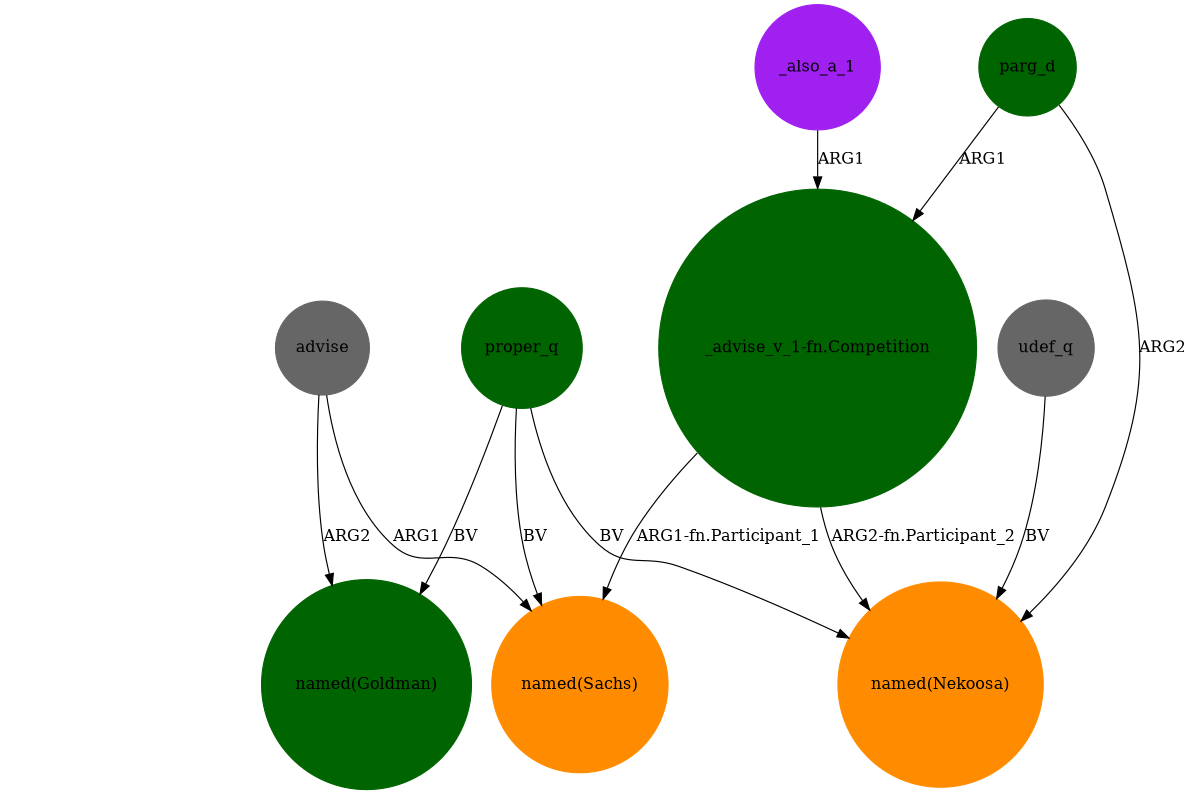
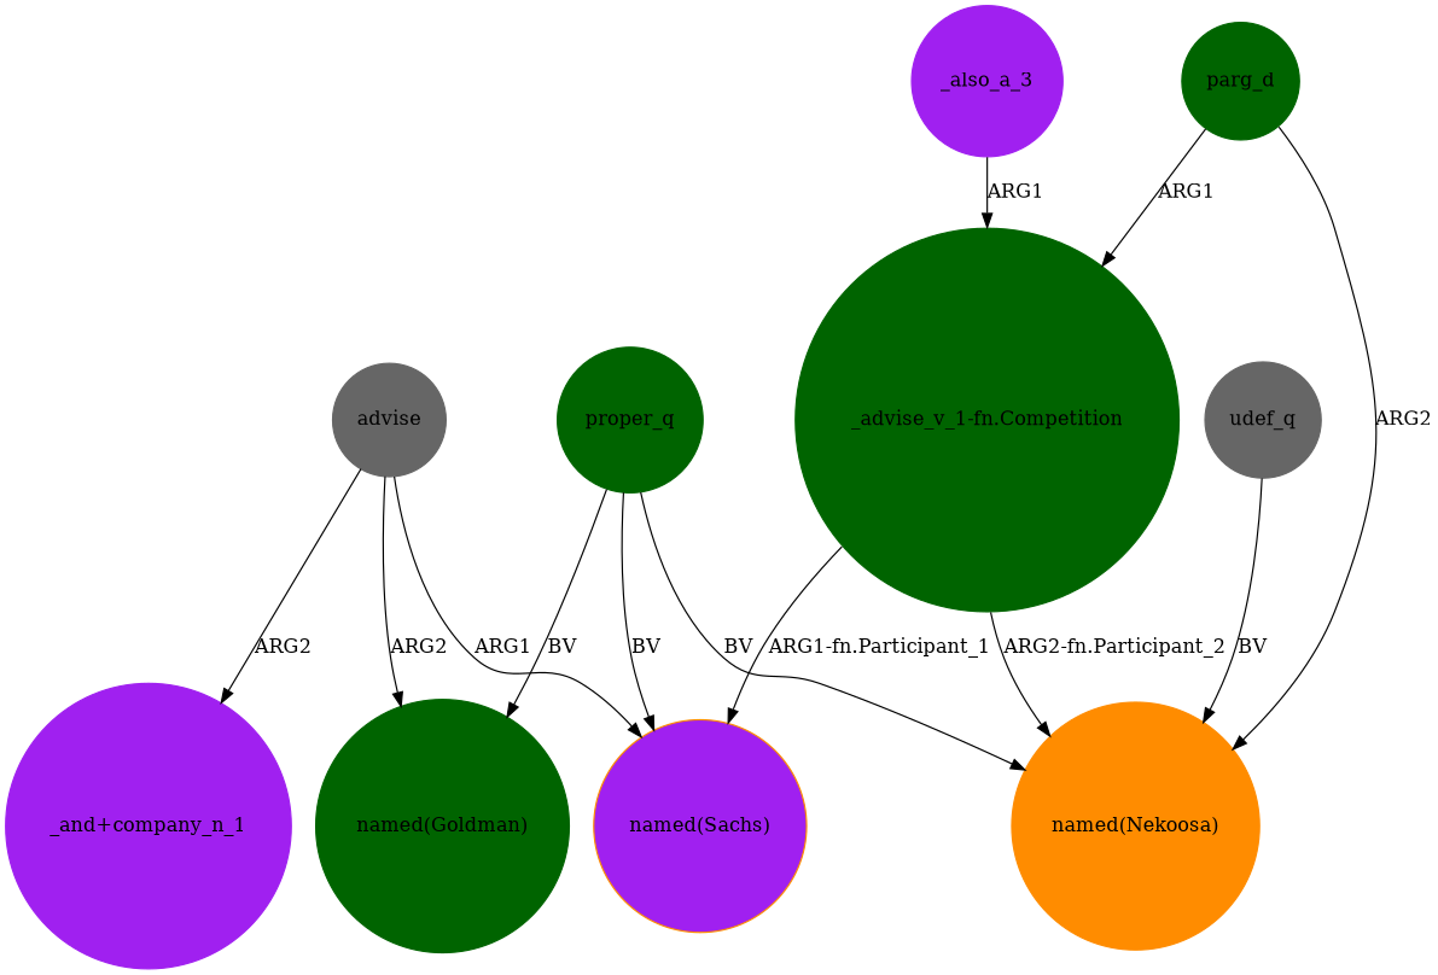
  digraph {
    fontname="DejaVu Serif"
    node [color=darkgreen fontname="DejaVu Serif" shape=circle style=filled]
    edge [fontname="DejaVu Serif"]
-   _also_a_1 [color=purple]
+   _also_a_1 [color=purple label=_also_a_3]
    "_advise_v_1-fn.Competition"
-   "named(Sachs)" [color=darkorange]
+   "named(Sachs)" [color=darkorange fillcolor=purple]
    "named(Nekoosa)" [color=darkorange]
    n5 [color=gray40 label=advise]
    "named(Goldman)"
+   "_and+company_n_1" [color=purple]
    parg_d
    proper_q
    udef_q [color=gray40]
    _also_a_1 -> "_advise_v_1-fn.Competition" [label=ARG1]
    "_advise_v_1-fn.Competition" -> "named(Sachs)" [label="ARG1-fn.Participant_1"]
    "_advise_v_1-fn.Competition" -> "named(Nekoosa)" [label="ARG2-fn.Participant_2"]
    n5 -> "named(Sachs)" [label=ARG1]
    n5 -> "named(Goldman)" [label=ARG2]
+   n5 -> "_and+company_n_1" [label=ARG2]
    parg_d -> "_advise_v_1-fn.Competition" [label=ARG1]
    parg_d -> "named(Nekoosa)" [label=ARG2]
    proper_q -> "named(Sachs)" [label=BV]
    proper_q -> "named(Nekoosa)" [label=BV]
    proper_q -> "named(Goldman)" [label=BV]
    udef_q -> "named(Nekoosa)" [label=BV]
  }
